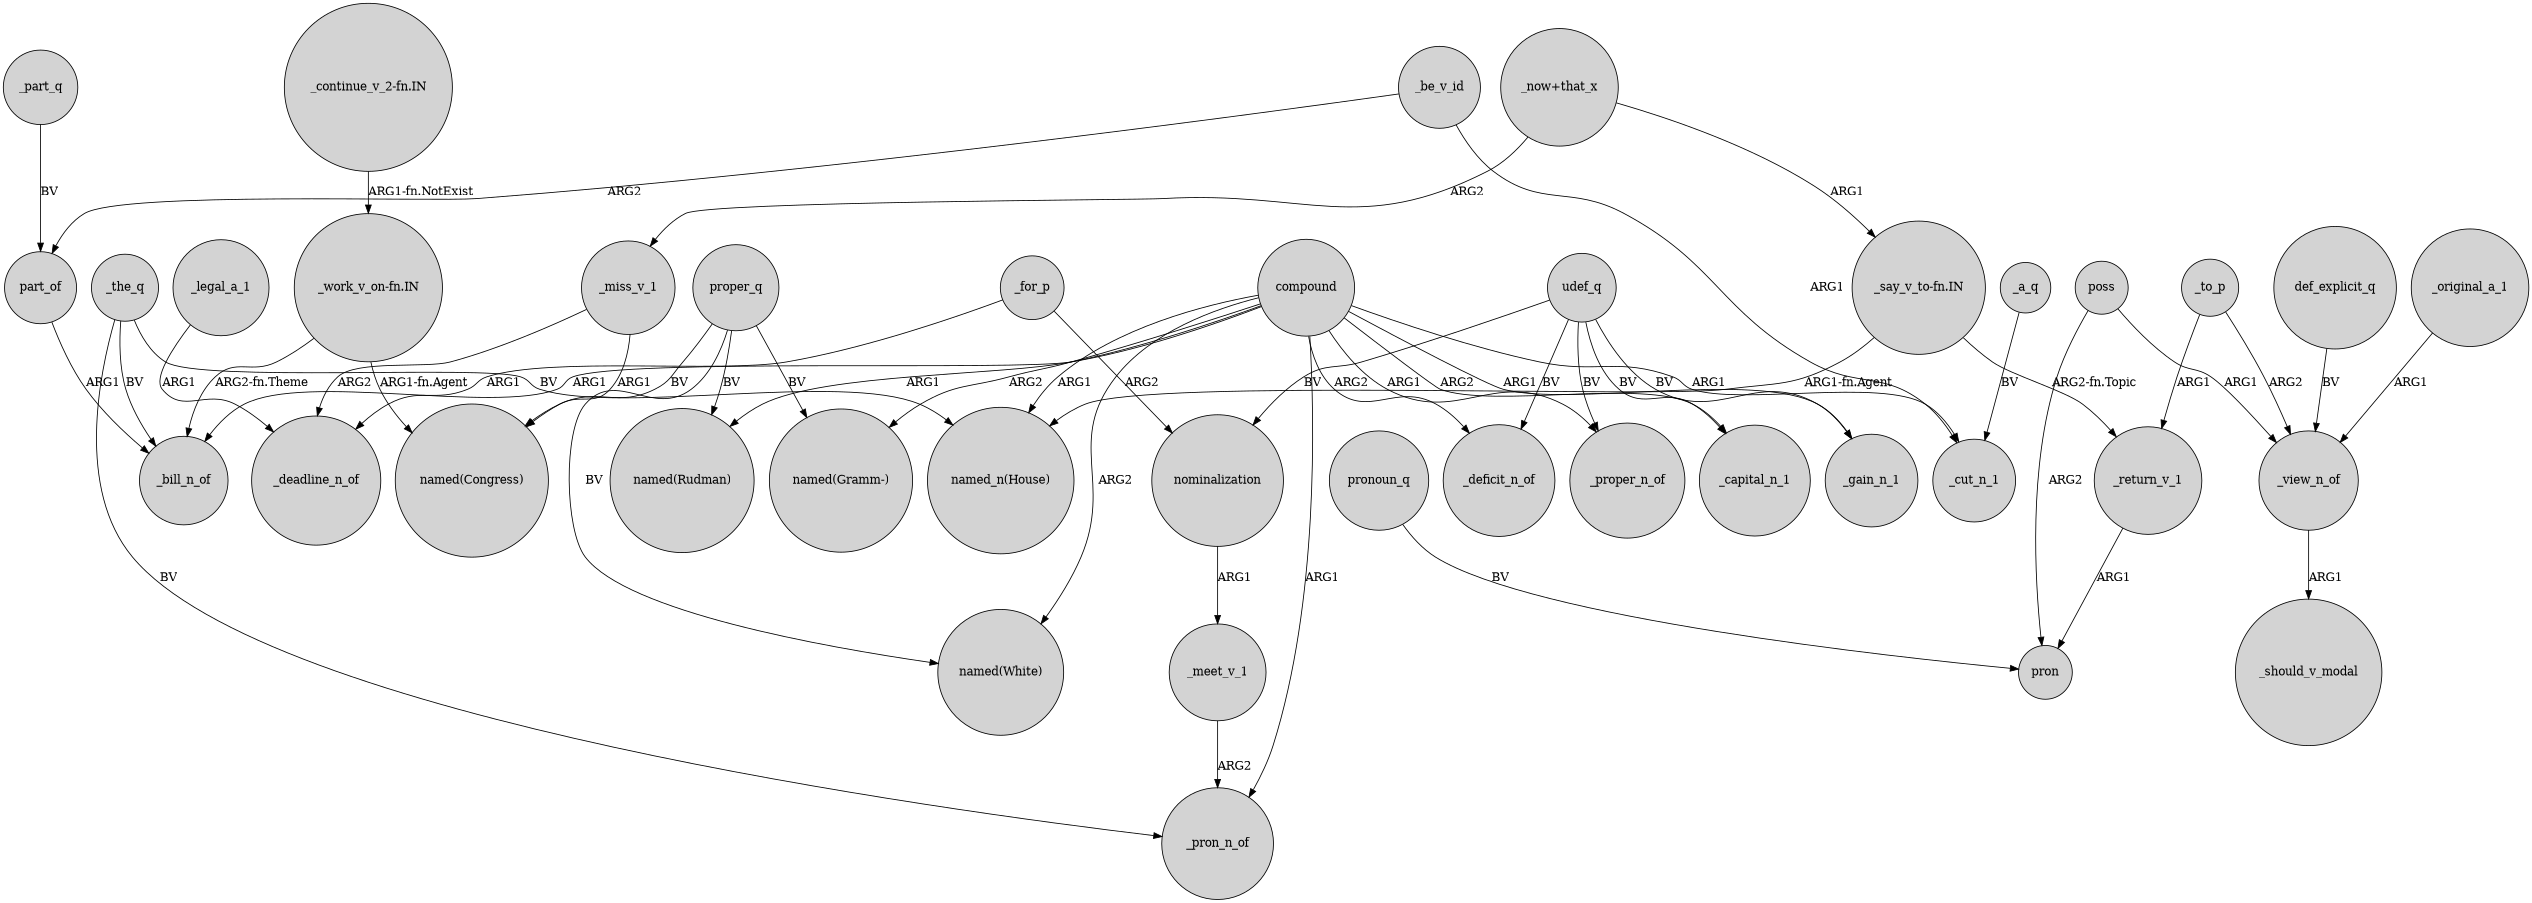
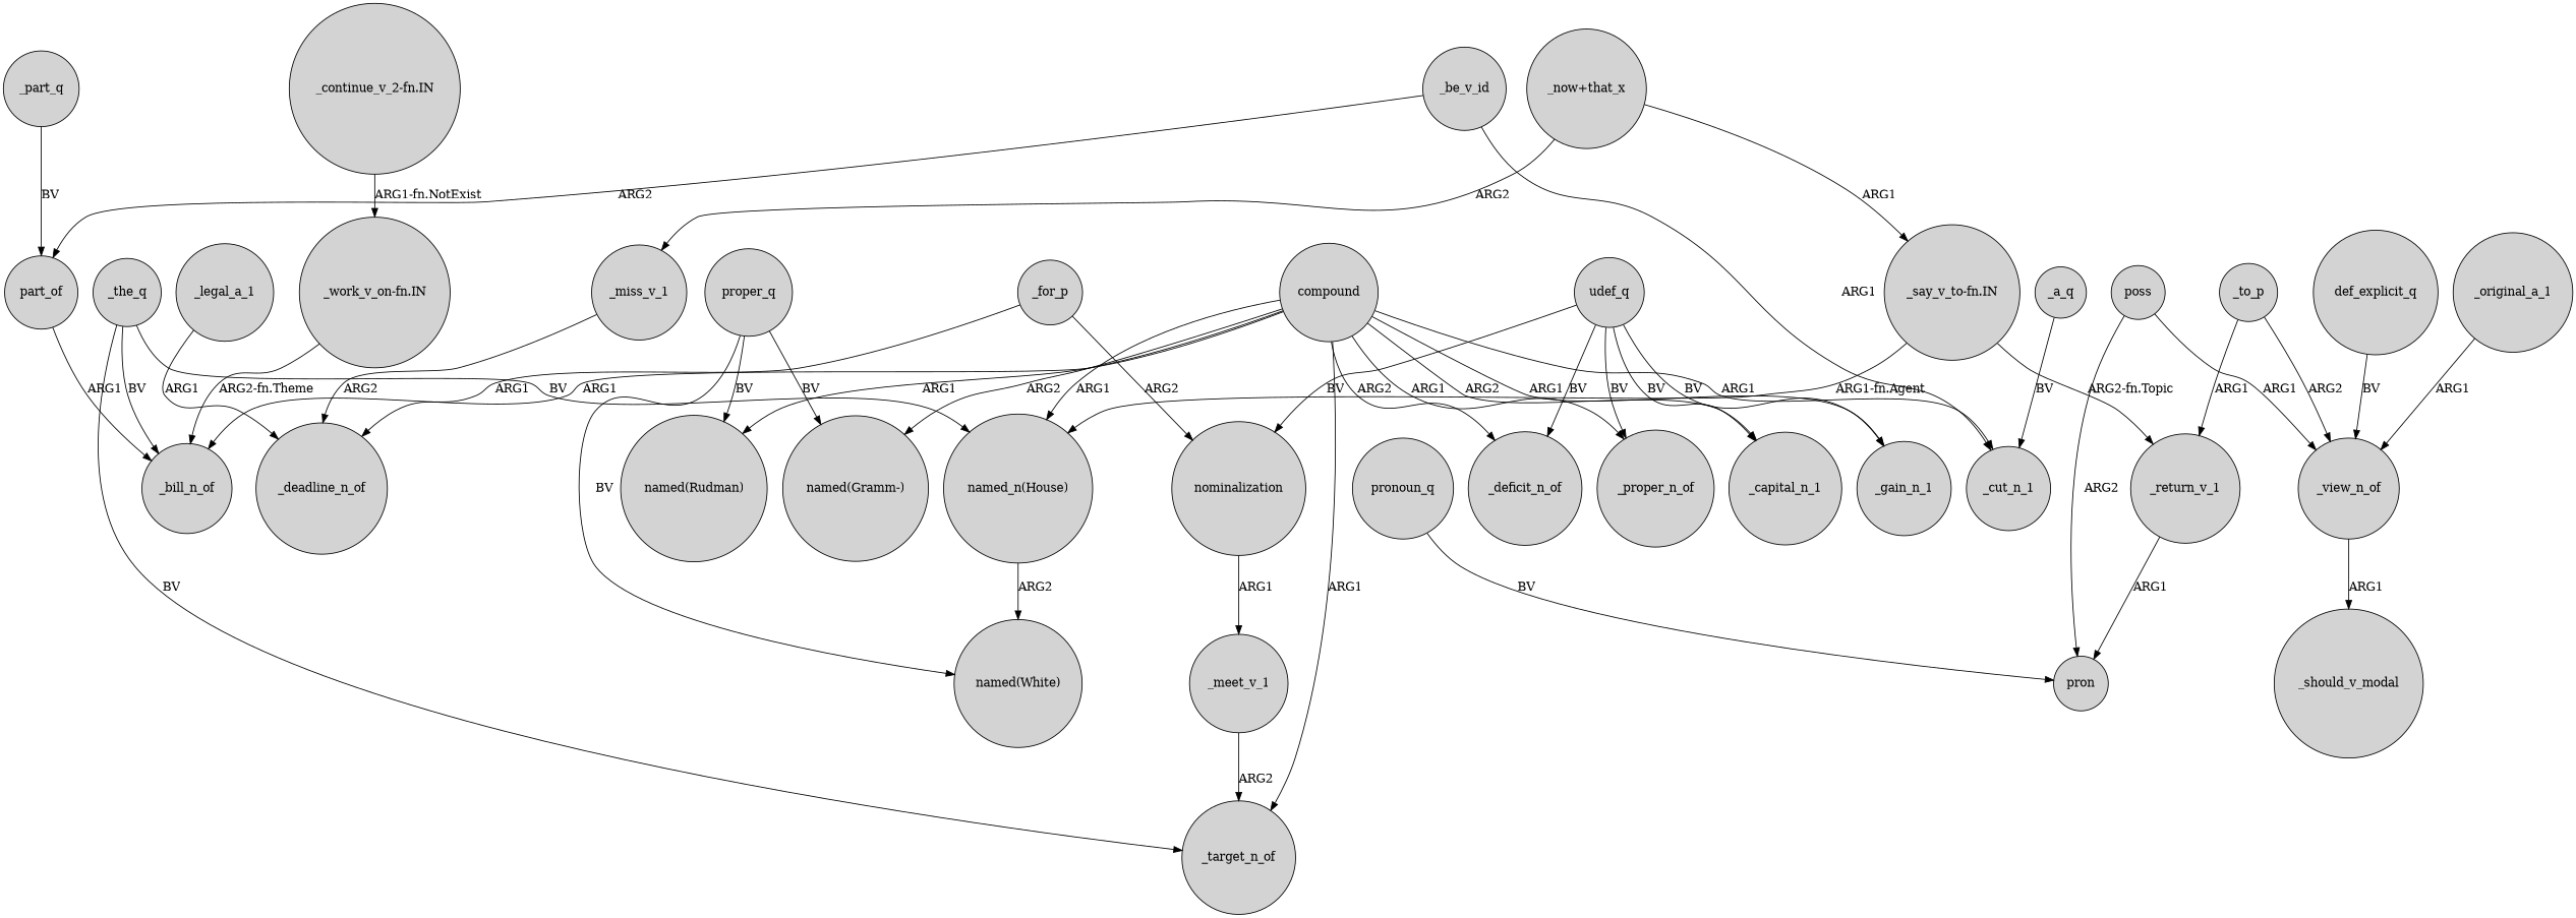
  digraph {
    node [shape=circle style=filled]
    _for_p
    _deadline_n_of
    nominalization
    _meet_v_1
    _the_q
    _bill_n_of
-   _target_n_of [label=_pron_n_of]
+   _target_n_of
    "named_n(House)"
    proper_q
    "named(Rudman)"
    "named(White)"
-   "named(Congress)"
    "named(Gramm-)"
    _to_p
    _return_v_1
    _view_n_of
    pron
    _should_v_modal
    _a_q
    _cut_n_1
    compound
    _capital_n_1
    _gain_n_1
    n24 [label=_proper_n_of]
    _deficit_n_of
    poss
    udef_q
    "_work_v_on-fn.IN"
    "_say_v_to-fn.IN"
    "_now+that_x"
    _miss_v_1
    _part_q
    part_of
    _legal_a_1
    pronoun_q
    def_explicit_q
    _be_v_id
    "_continue_v_2-fn.IN"
    _original_a_1
    _for_p -> _deadline_n_of [label=ARG1]
    _for_p -> nominalization [label=ARG2]
    nominalization -> _meet_v_1 [label=ARG1]
    _meet_v_1 -> _target_n_of [label=ARG2]
    _the_q -> _bill_n_of [label=BV]
    _the_q -> _target_n_of [label=BV]
    _the_q -> "named_n(House)" [label=BV]
    proper_q -> "named(Rudman)" [label=BV]
    proper_q -> "named(White)" [label=BV]
-   proper_q -> "named(Congress)" [label=BV]
    proper_q -> "named(Gramm-)" [label=BV]
    _to_p -> _return_v_1 [label=ARG1]
    _to_p -> _view_n_of [label=ARG2]
    _return_v_1 -> pron [label=ARG1]
    _view_n_of -> _should_v_modal [label=ARG1]
    _a_q -> _cut_n_1 [label=BV]
    compound -> _bill_n_of [label=ARG1]
    compound -> _target_n_of [label=ARG1]
    compound -> "named_n(House)" [label=ARG1]
    compound -> "named(Rudman)" [label=ARG1]
-   compound -> "named(White)" [label=ARG2]
+   "named_n(House)" -> "named(White)" [label=ARG2]
    compound -> "named(Gramm-)" [label=ARG2]
    compound -> _cut_n_1 [label=ARG1]
    compound -> _capital_n_1 [label=ARG2]
    compound -> _gain_n_1 [label=ARG1]
    compound -> n24 [label=ARG1]
    compound -> _deficit_n_of [label=ARG2]
    poss -> _view_n_of [label=ARG1]
    poss -> pron [label=ARG2]
    udef_q -> nominalization [label=BV]
    udef_q -> _capital_n_1 [label=BV]
    udef_q -> _gain_n_1 [label=BV]
    udef_q -> n24 [label=BV]
    udef_q -> _deficit_n_of [label=BV]
    "_work_v_on-fn.IN" -> _bill_n_of [label="ARG2-fn.Theme"]
-   "_work_v_on-fn.IN" -> "named(Congress)" [label="ARG1-fn.Agent"]
    "_say_v_to-fn.IN" -> "named_n(House)" [label="ARG1-fn.Agent"]
    "_say_v_to-fn.IN" -> _return_v_1 [label="ARG2-fn.Topic"]
    "_now+that_x" -> "_say_v_to-fn.IN" [label=ARG1]
    "_now+that_x" -> _miss_v_1 [label=ARG2]
    _miss_v_1 -> _deadline_n_of [label=ARG2]
-   _miss_v_1 -> "named(Congress)" [label=ARG1]
    _part_q -> part_of [label=BV]
    part_of -> _bill_n_of [label=ARG1]
    _legal_a_1 -> _deadline_n_of [label=ARG1]
    pronoun_q -> pron [label=BV]
    def_explicit_q -> _view_n_of [label=BV]
    _be_v_id -> _cut_n_1 [label=ARG1]
    _be_v_id -> part_of [label=ARG2]
    "_continue_v_2-fn.IN" -> "_work_v_on-fn.IN" [label="ARG1-fn.NotExist"]
    _original_a_1 -> _view_n_of [label=ARG1]
  }
